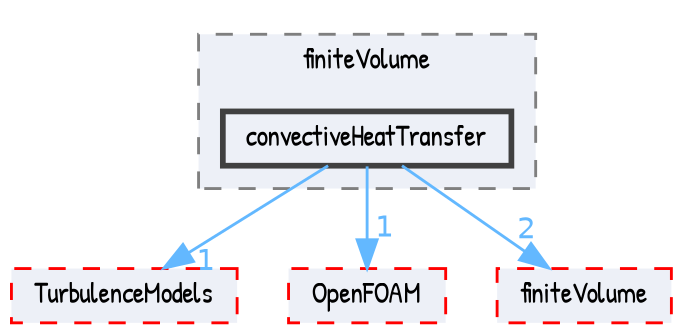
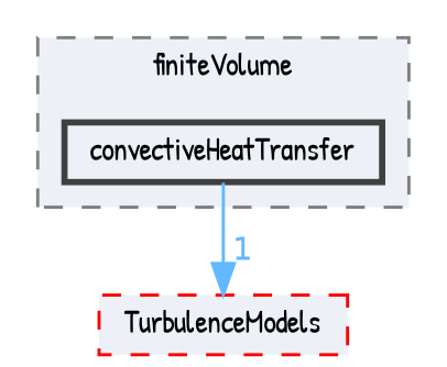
  digraph {
    compound=true
    fontname="Patrick Hand"
    node [color=red fillcolor="#edf0f7" fontname="Patrick Hand" fontsize=10 shape=box style="filled,dashed"]
    edge [color=steelblue1 fontcolor=steelblue1 fontname="Patrick Hand" fontsize=10 headlabel=1 labeldistance=1.5 labelfontname=Helvetica labelfontsize=10]
    n1 [color=grey25 height=0.2 label=convectiveHeatTransfer style="filled,bold" width=0.4]
    n2 [height=0.2 label=TurbulenceModels width=0.4]
-   n3 [height=0.2 label=OpenFOAM width=0.4]
-   n4 [height=0.2 label=finiteVolume width=0.4]
    subgraph cluster_1 {
      bgcolor="#edf0f7"
      fontsize=10
      label=finiteVolume
      pencolor=grey50
      style="filled,dashed"
      n1
    }
    n1 -> n2
-   n1 -> n3
-   n1 -> n4 [headlabel=2]
  }
